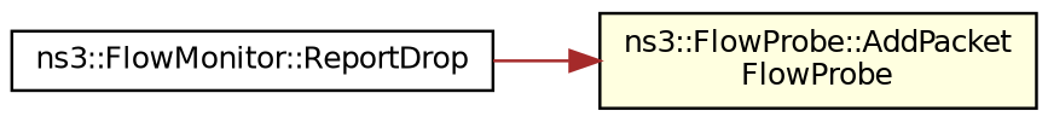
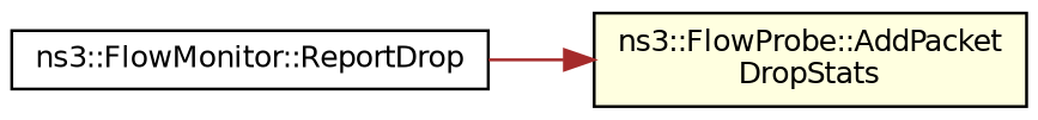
  digraph {
    rankdir=RL
    node [color=black fontname=Helvetica fontsize=10 shape=record style=filled]
-   n1 [fillcolor=lightyellow fontcolor=black height=0.2 label="ns3::FlowProbe::AddPacket\lFlowProbe" width=0.4]
+   n1 [fillcolor=lightyellow fontcolor=black height=0.2 label="ns3::FlowProbe::AddPacket\lDropStats" width=0.4]
    n2 [fillcolor=white height=0.2 label="ns3::FlowMonitor::ReportDrop" width=0.4]
    n1 -> n2 [color=brown dir=back fontname=Helvetica fontsize=10 labelfontname=Helvetica labelfontsize=10 style=solid]
  }
